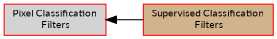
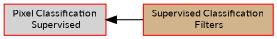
  digraph {
    rankdir=LR
    fontname=Lato
    node [color=red fontname=Lato fontsize=10 shape=box style=filled]
-   n1 [fillcolor=lightgrey height=0.2 label="Pixel Classification\l Filters" width=0.4]
+   n1 [fillcolor=lightgrey height=0.2 label="Pixel Classification\l Supervised" width=0.4]
    n2 [fillcolor=tan fontcolor=black height=0.2 label="Supervised Classification\l Filters" width=0.4]
    n1 -> n2 [dir=back fontname=Lato fontsize=10 labelfontname=Helvetica labelfontsize=10 shape=plaintext style=solid]
  }
